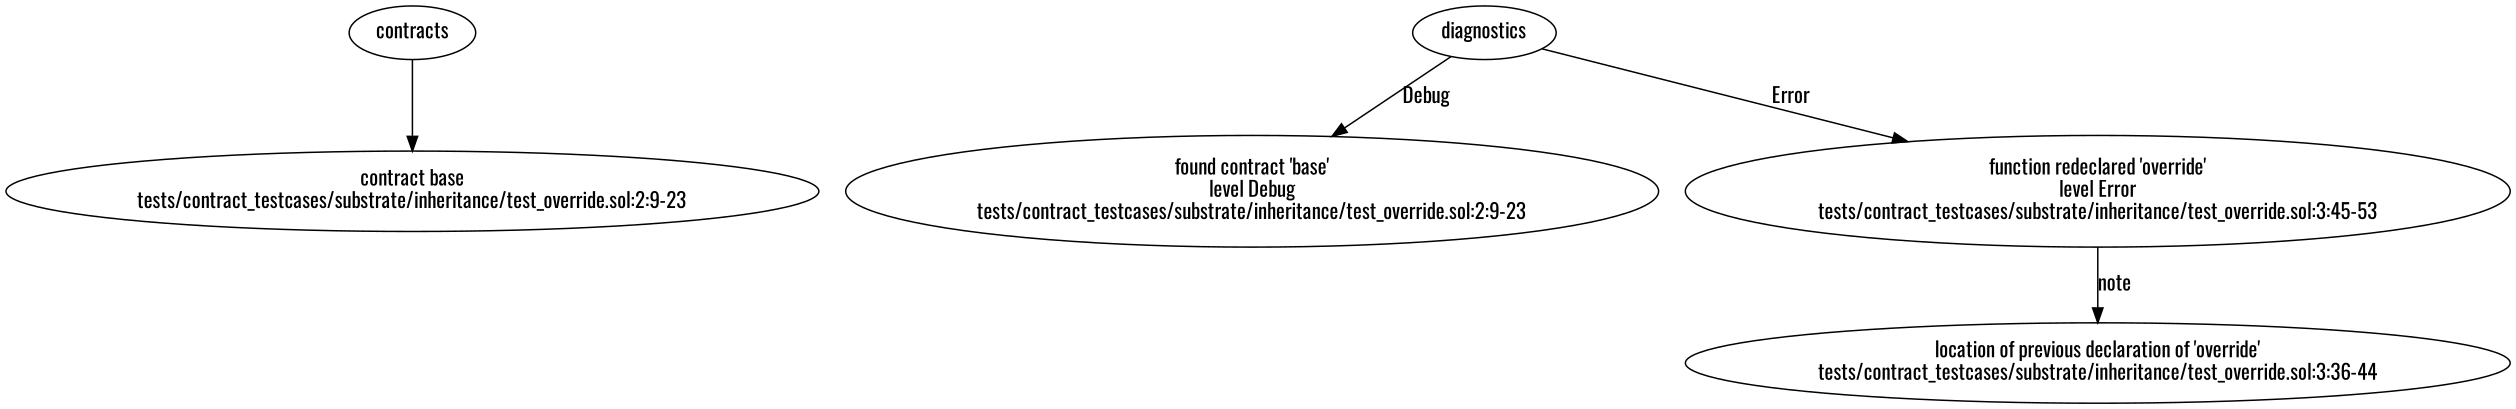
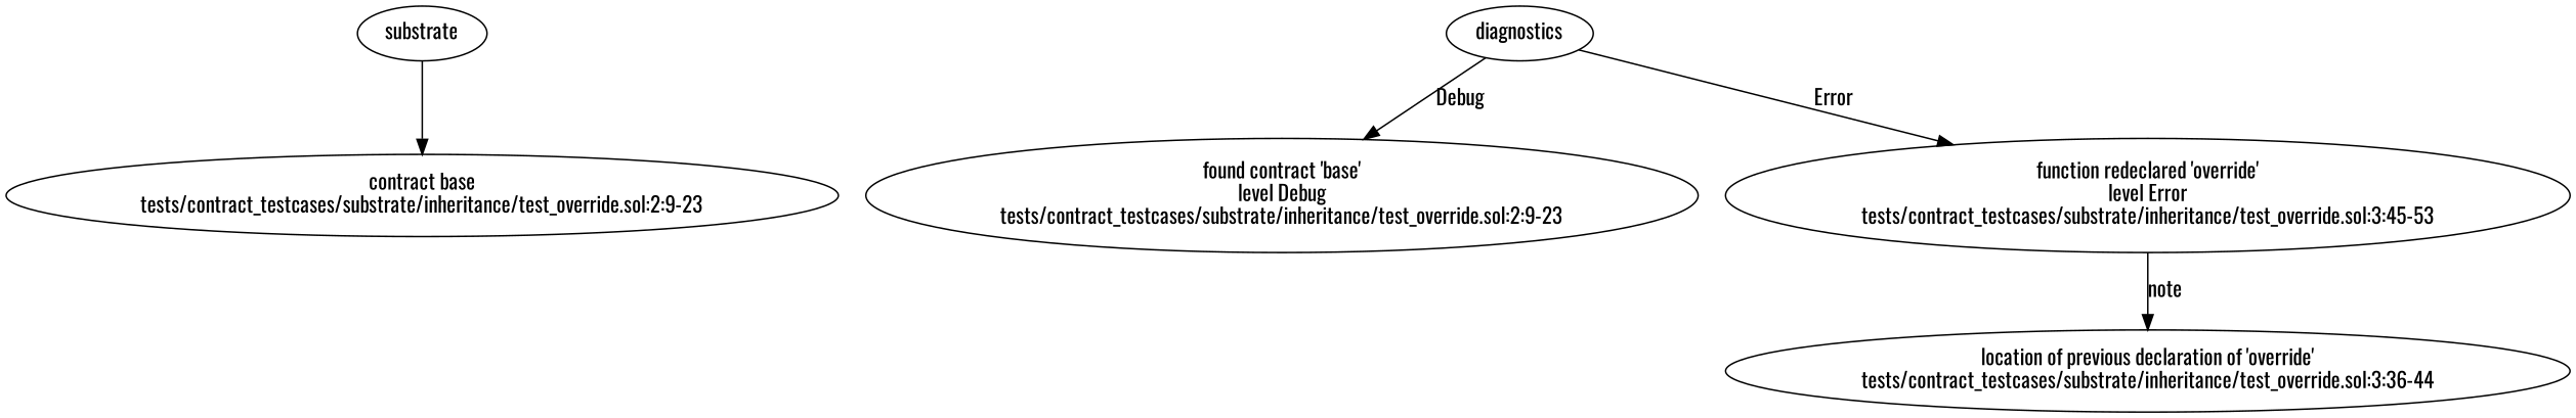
  strict digraph {
    fontname=Oswald
    node [fontname=Oswald]
    edge [fontname=Oswald]
    n1 [label="contract base\ntests/contract_testcases/substrate/inheritance/test_override.sol:2:9-23"]
    n2 [label="found contract 'base'\nlevel Debug\ntests/contract_testcases/substrate/inheritance/test_override.sol:2:9-23"]
    n3 [label="function redeclared 'override'\nlevel Error\ntests/contract_testcases/substrate/inheritance/test_override.sol:3:45-53"]
    n4 [label="location of previous declaration of 'override'\ntests/contract_testcases/substrate/inheritance/test_override.sol:3:36-44"]
-   contracts
+   contracts [label=substrate]
    diagnostics
    n3 -> n4 [label=note]
    contracts -> n1
    diagnostics -> n2 [label=Debug]
    diagnostics -> n3 [label=Error]
  }
